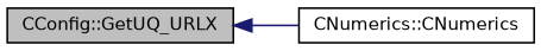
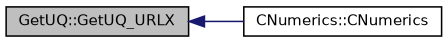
  digraph {
    rankdir=LR
    node [color=black fontname=Helvetica fontsize=10 shape=record style=filled]
-   n1 [fillcolor=grey75 fontcolor=black height=0.2 label="CConfig::GetUQ_URLX" width=0.4]
+   n1 [fillcolor=grey75 fontcolor=black height=0.2 label="GetUQ::GetUQ_URLX" width=0.4]
    n2 [fillcolor=white height=0.2 label="CNumerics::CNumerics" width=0.4]
    n1 -> n2 [color=midnightblue dir=back fontname=Helvetica fontsize=10 labelfontname=Helvetica labelfontsize=10 style=solid]
  }
